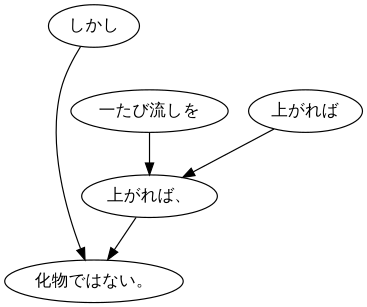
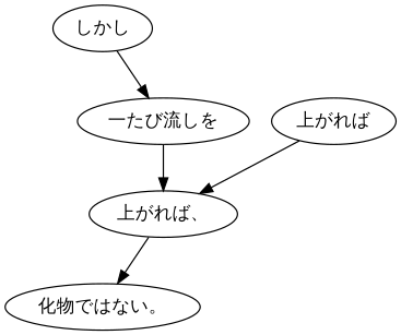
  digraph {
    fontname="IBM Plex Sans"
    node [fontname="IBM Plex Sans"]
    edge [fontname="IBM Plex Sans"]
    n1 [label="しかし"]
    n2 [label="化物ではない。"]
    n3 [label="一たび流しを"]
    n4 [label="上がれば、"]
    n5 [label="上がれば"]
-   n1 -> n2
+   n1 -> n3
    n3 -> n4
    n4 -> n2
    n5 -> n4
  }
